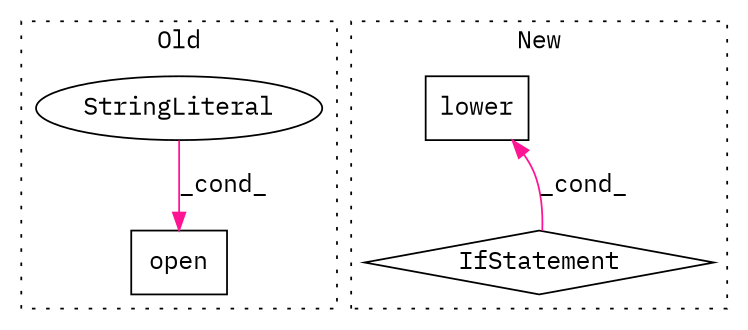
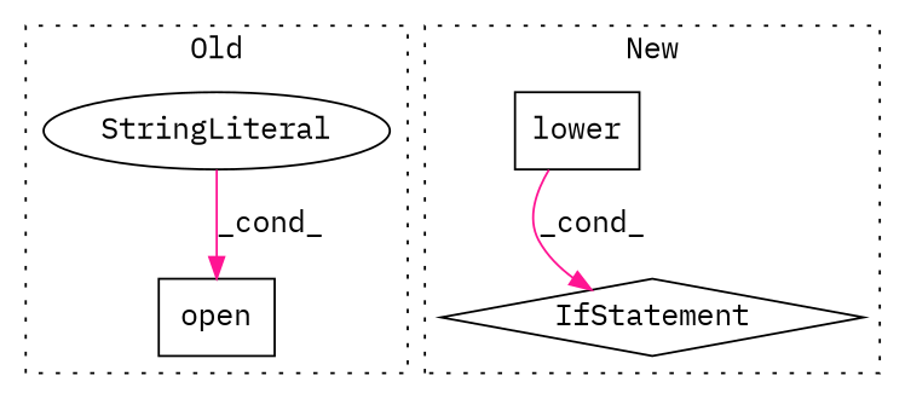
  digraph {
    fontname="IBM Plex Mono"
    node [a=32 fontname="IBM Plex Mono" shape=box]
    edge [color=deeppink fontname="IBM Plex Mono"]
    n1 [l="5,1" label=open s="10207,10225"]
    n2 [a=45 l=4 label=StringLiteral s=10221 shape=ellipse]
    n3 [l=7 label=lower s=7467]
    n4 [a=25 l="4,2" label=IfStatement s="7508,7552" shape=diamond]
    subgraph cluster_1 {
      label=Old
      style=dotted
      n1
      n2
    }
    subgraph cluster_2 {
      label=New
      style=dotted
      n3
      n4
    }
    n2 -> n1 [label=_cond_]
-   n4 -> n3 [label=_cond_]
+   n3 -> n4 [label=_cond_]
  }
